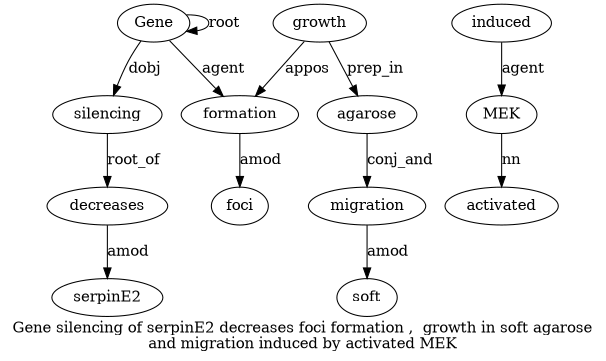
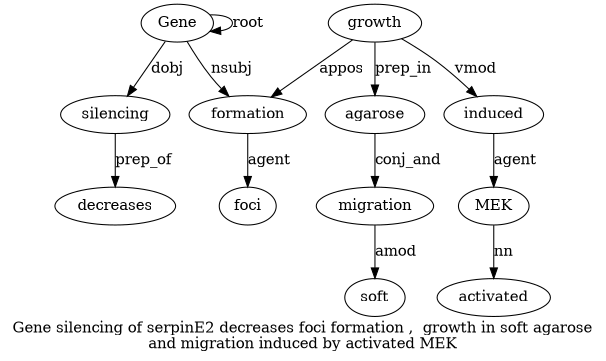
  digraph {
    label="Gene silencing of serpinE2 decreases foci formation ,  growth in soft agarose\nand migration induced by activated MEK"
    node [fillcolor=white style=filled]
    n1 [label=Gene]
    n2 [label=silencing]
    n3 [label=formation]
    n4 [label=decreases]
    n5 [label=foci]
-   n6 [label=serpinE2]
    n7 [label=growth]
    n8 [label=agarose]
    n9 [label=induced]
    n10 [label=migration]
    n11 [label=MEK]
    n12 [label=soft]
    n13 [label=activated]
    n1 -> n1 [label=root]
    n1 -> n2 [label=dobj]
-   n1 -> n3 [label=agent]
-   n2 -> n4 [label=root_of]
-   n3 -> n5 [label=amod]
-   n4 -> n6 [label=amod]
+   n1 -> n3 [label=nsubj]
+   n2 -> n4 [label=prep_of]
+   n3 -> n5 [label=agent]
    n7 -> n3 [label=appos]
    n7 -> n8 [label=prep_in]
+   n7 -> n9 [label=vmod]
    n8 -> n10 [label=conj_and]
    n9 -> n11 [label=agent]
    n10 -> n12 [label=amod]
    n11 -> n13 [label=nn]
  }
